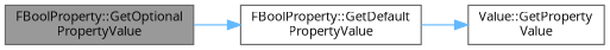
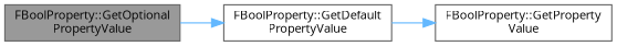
  digraph {
    fontname="Open Sans"
    rankdir=LR
    node [color=grey40 fillcolor=white fontname="Open Sans" fontsize=10 shape=box style=filled]
    edge [color=steelblue1 fontname="Open Sans" fontsize=10 labelfontname=Helvetica labelfontsize=10 style=solid]
    n1 [color=gray40 fillcolor=grey60 fontcolor=black height=0.2 label="FBoolProperty::GetOptional\lPropertyValue" width=0.4]
    n2 [height=0.2 label="FBoolProperty::GetDefault\lPropertyValue" width=0.4]
-   n3 [height=0.2 label="Value::GetProperty\lValue" width=0.4]
+   n3 [height=0.2 label="FBoolProperty::GetProperty\lValue" width=0.4]
    n1 -> n2
    n2 -> n3
  }
